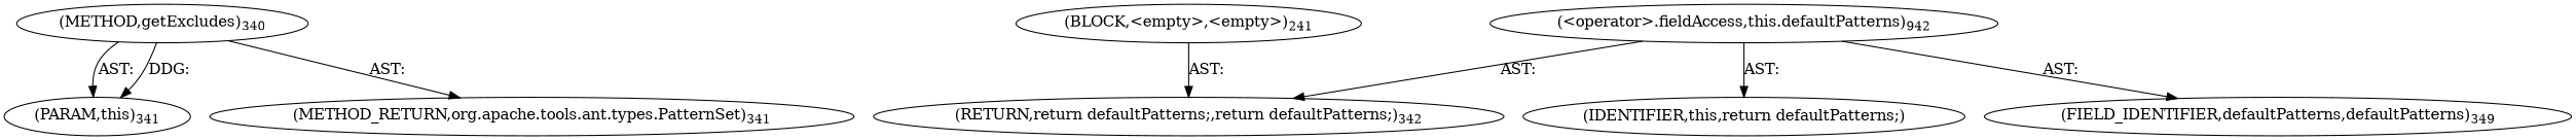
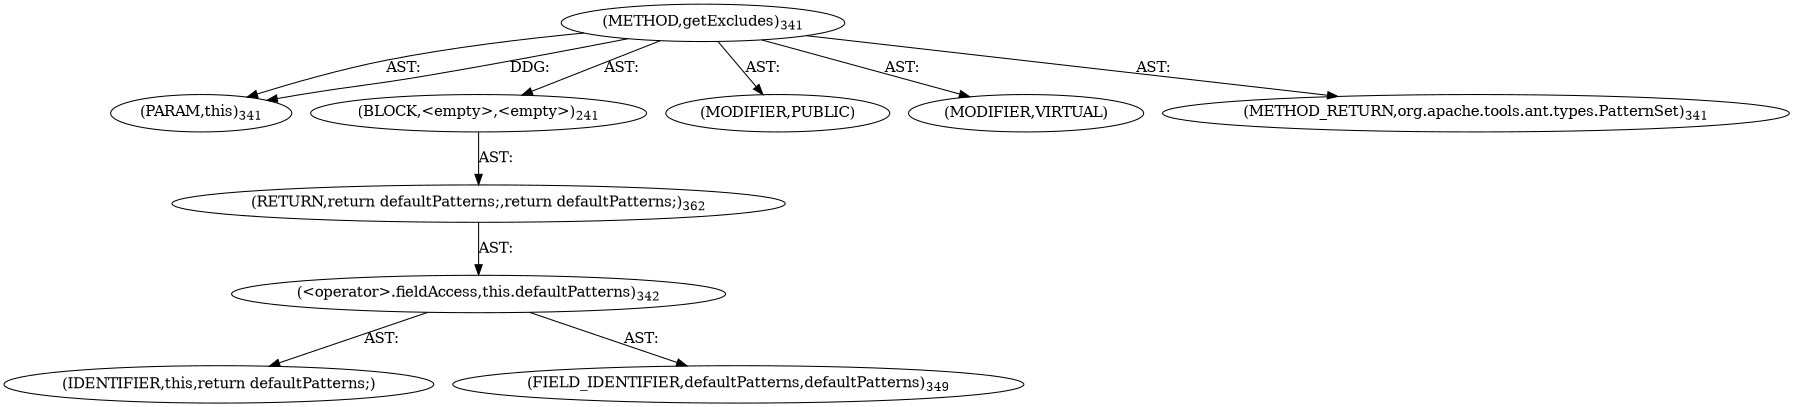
  digraph {
-   n1 [label=<(METHOD,getExcludes)<SUB>340</SUB>>]
+   n1 [label=<(METHOD,getExcludes)<SUB>341</SUB>>]
    n2 [label=<(PARAM,this)<SUB>341</SUB>>]
    n3 [label=<(BLOCK,&lt;empty&gt;,&lt;empty&gt;)<SUB>241</SUB>>]
+   n4 [label=<(MODIFIER,PUBLIC)>]
+   n5 [label=<(MODIFIER,VIRTUAL)>]
    n6 [label=<(METHOD_RETURN,org.apache.tools.ant.types.PatternSet)<SUB>341</SUB>>]
-   n7 [label=<(RETURN,return defaultPatterns;,return defaultPatterns;)<SUB>342</SUB>>]
-   n8 [label=<(&lt;operator&gt;.fieldAccess,this.defaultPatterns)<SUB>942</SUB>>]
+   n7 [label=<(RETURN,return defaultPatterns;,return defaultPatterns;)<SUB>362</SUB>>]
+   n8 [label=<(&lt;operator&gt;.fieldAccess,this.defaultPatterns)<SUB>342</SUB>>]
    n9 [label=<(IDENTIFIER,this,return defaultPatterns;)>]
    n10 [label=<(FIELD_IDENTIFIER,defaultPatterns,defaultPatterns)<SUB>349</SUB>>]
    n1 -> n2 [label="AST: "]
    n1 -> n2 [label="DDG: "]
+   n1 -> n3 [label="AST: "]
+   n1 -> n4 [label="AST: "]
+   n1 -> n5 [label="AST: "]
    n1 -> n6 [label="AST: "]
    n3 -> n7 [label="AST: "]
-   n8 -> n7 [label="AST: "]
+   n7 -> n8 [label="AST: "]
    n8 -> n9 [label="AST: "]
    n8 -> n10 [label="AST: "]
  }
